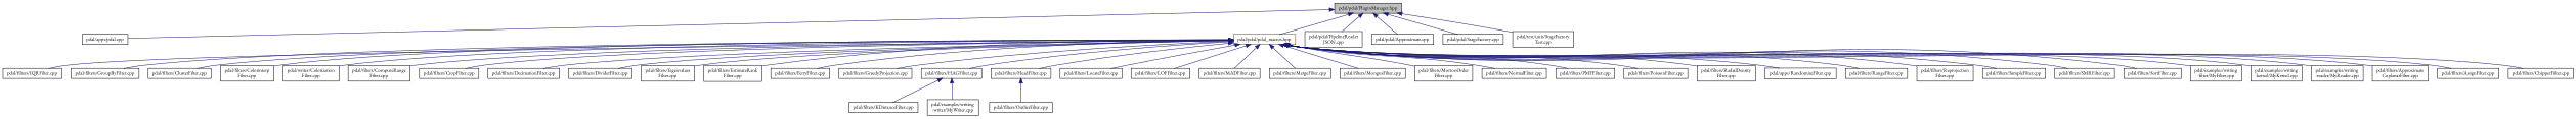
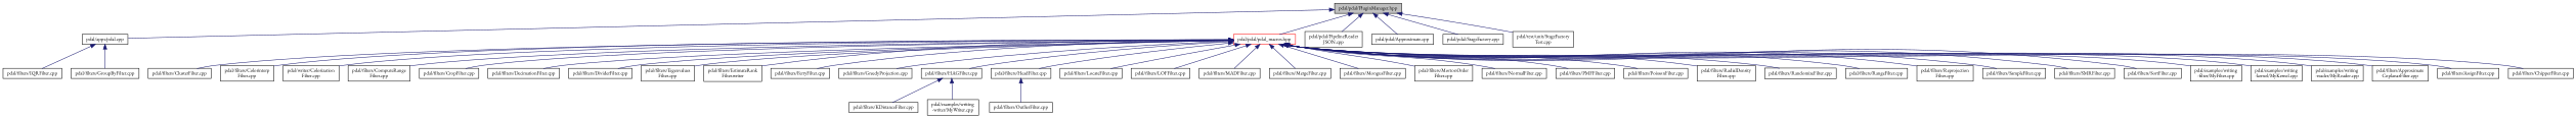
  digraph {
    fontname="EB Garamond"
    node [color=black fillcolor=white fontname="EB Garamond" fontsize=10 shape=record style=filled]
    edge [color=midnightblue dir=back fontname="EB Garamond" fontsize=10 labelfontname=Helvetica labelfontsize=10 style=solid]
    n1 [fillcolor=grey75 fontcolor=black height=0.2 label="pdal/pdal/PluginManager.hpp" width=0.4]
    n2 [height=0.2 label="pdal/apps/pdal.cpp" width=0.4]
    n3 [color=red height=0.2 label="pdal/pdal/pdal_macros.hpp" width=0.4]
    n4 [height=0.2 label="pdal/pdal/PipelineReader\lJSON.cpp" width=0.4]
    n5 [height=0.2 label="pdal/pdal/Approximate.cpp" width=0.4]
    n6 [height=0.2 label="pdal/pdal/StageFactory.cpp" width=0.4]
    n7 [height=0.2 label="pdal/test/unit/StageFactory\lTest.cpp" width=0.4]
    n8 [height=0.2 label="pdal/examples/writing\l-filter/MyFilter.cpp" width=0.4]
    n9 [height=0.2 label="pdal/examples/writing\l-kernel/MyKernel.cpp" width=0.4]
    n10 [height=0.2 label="pdal/examples/writing\l-reader/MyReader.cpp" width=0.4]
    n11 [height=0.2 label="pdal/filters/Approximate\lCoplanarFilter.cpp" width=0.4]
    n12 [height=0.2 label="pdal/filters/AssignFilter.cpp" width=0.4]
    n13 [height=0.2 label="pdal/filters/ChipperFilter.cpp" width=0.4]
    n14 [height=0.2 label="pdal/filters/ClusterFilter.cpp" width=0.4]
    n15 [height=0.2 label="pdal/filters/Colorinterp\lFilter.cpp" width=0.4]
    n16 [height=0.2 label="pdal/writer/Colorization\lFilter.cpp" width=0.4]
    n17 [height=0.2 label="pdal/filters/ComputeRange\lFilter.cpp" width=0.4]
    n18 [height=0.2 label="pdal/filters/CropFilter.cpp" width=0.4]
    n19 [height=0.2 label="pdal/filters/DecimationFilter.cpp" width=0.4]
    n20 [height=0.2 label="pdal/filters/DividerFilter.cpp" width=0.4]
    n21 [height=0.2 label="pdal/filters/Eigenvalues\lFilter.cpp" width=0.4]
-   n22 [height=0.2 label="pdal/filters/EstimateRank\lFilter.cpp" width=0.4]
+   n22 [height=0.2 label="pdal/filters/EstimateRank\lFilter.writer" width=0.4]
    n23 [height=0.2 label="pdal/filters/FerryFilter.cpp" width=0.4]
    n24 [height=0.2 label="pdal/filters/GreedyProjection.cpp" width=0.4]
    n25 [height=0.2 label="pdal/filters/GroupByFilter.cpp" width=0.4]
    n26 [height=0.2 label="pdal/filters/HAGFilter.cpp" width=0.4]
    n27 [height=0.2 label="pdal/filters/HeadFilter.cpp" width=0.4]
    n28 [height=0.2 label="pdal/filters/IQRFilter.cpp" width=0.4]
    n29 [height=0.2 label="pdal/filters/LocateFilter.cpp" width=0.4]
    n30 [height=0.2 label="pdal/filters/LOFFilter.cpp" width=0.4]
    n31 [height=0.2 label="pdal/filters/MADFilter.cpp" width=0.4]
    n32 [height=0.2 label="pdal/filters/MergeFilter.cpp" width=0.4]
    n33 [height=0.2 label="pdal/filters/MongusFilter.cpp" width=0.4]
    n34 [height=0.2 label="pdal/filters/MortonOrder\lFilter.cpp" width=0.4]
    n35 [height=0.2 label="pdal/filters/NormalFilter.cpp" width=0.4]
    n36 [height=0.2 label="pdal/filters/PMFFilter.cpp" width=0.4]
    n37 [height=0.2 label="pdal/filters/PoissonFilter.cpp" width=0.4]
    n38 [height=0.2 label="pdal/filters/RadialDensity\lFilter.cpp" width=0.4]
-   n39 [height=0.2 label="pdal/apps/RandomizeFilter.cpp" width=0.4]
+   n39 [height=0.2 label="pdal/filters/RandomizeFilter.cpp" width=0.4]
    n40 [height=0.2 label="pdal/filters/RangeFilter.cpp" width=0.4]
    n41 [height=0.2 label="pdal/filters/Reprojection\lFilter.cpp" width=0.4]
    n42 [height=0.2 label="pdal/filters/SampleFilter.cpp" width=0.4]
    n43 [height=0.2 label="pdal/filters/SMRFilter.cpp" width=0.4]
    n44 [height=0.2 label="pdal/filters/SortFilter.cpp" width=0.4]
    n45 [height=0.2 label="pdal/examples/writing\l-writer/MyWriter.cpp" width=0.4]
    n46 [height=0.2 label="pdal/filters/KDistanceFilter.cpp" width=0.4]
    n47 [height=0.2 label="pdal/filters/OutlierFilter.cpp" width=0.4]
    n1 -> n2
    n1 -> n3
    n1 -> n4
    n1 -> n5
    n1 -> n6
    n1 -> n7
    n3 -> n8
    n3 -> n9
    n3 -> n10
    n3 -> n11
    n3 -> n12
    n3 -> n13
    n3 -> n14
    n3 -> n15
    n3 -> n16
    n3 -> n17
    n3 -> n18
    n3 -> n19
    n3 -> n20
    n3 -> n21
    n3 -> n22
    n3 -> n23
    n3 -> n24
-   n3 -> n25
+   n2 -> n25
    n3 -> n26
    n3 -> n27
-   n3 -> n28
+   n2 -> n28
    n3 -> n29
    n3 -> n30
    n3 -> n31
    n3 -> n32
    n3 -> n33
    n3 -> n34
    n3 -> n35
    n3 -> n36
    n3 -> n37
    n3 -> n38
    n3 -> n39
    n3 -> n40
    n3 -> n41
    n3 -> n42
    n3 -> n43
    n3 -> n44
    n26 -> n45
    n26 -> n46
    n27 -> n47
  }
